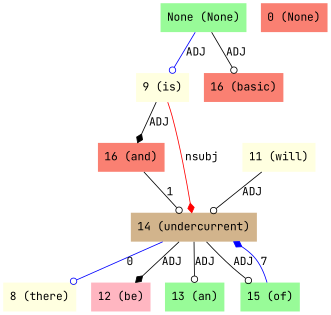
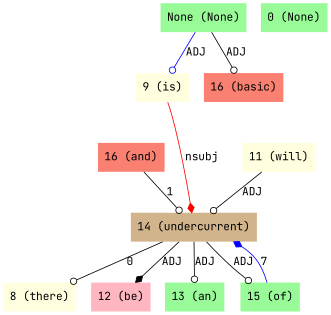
  digraph {
    fontname="JetBrains Mono"
    node [fillcolor=palegreen fontname="JetBrains Mono" shape=plaintext style=filled]
    edge [arrowhead=odot dir=forward fontname="JetBrains Mono"]
    n1 [label="None (None)"]
    n2 [fillcolor=lightyellow label="9 (is)"]
    n3 [fillcolor=salmon label="16 (basic)"]
    n4 [fillcolor=salmon label="16 (and)"]
    n5 [fillcolor=tan label="14 (undercurrent)"]
    n6 [fillcolor=lightyellow label="8 (there)"]
    n7 [fillcolor=lightpink label="12 (be)"]
    n8 [label="13 (an)"]
    n9 [label="15 (of)"]
-   n10 [fillcolor=salmon label="0 (None)"]
+   n10 [label="0 (None)"]
    n11 [fillcolor=lightyellow label="11 (will)"]
    n1 -> n2 [color=blue label=ADJ]
    n1 -> n3 [label=ADJ]
-   n2 -> n4 [arrowhead=diamond label=ADJ]
    n2 -> n5 [arrowhead=diamond color=red label=nsubj]
    n4 -> n5 [label=1]
-   n5 -> n6 [color=blue label=0]
+   n5 -> n6 [color=black label=0]
    n5 -> n7 [arrowhead=diamond label=ADJ]
    n5 -> n8 [label=ADJ]
    n5 -> n9 [label=ADJ]
    n9 -> n5 [arrowhead=diamond color=blue label=7]
    n11 -> n5 [label=ADJ]
  }
